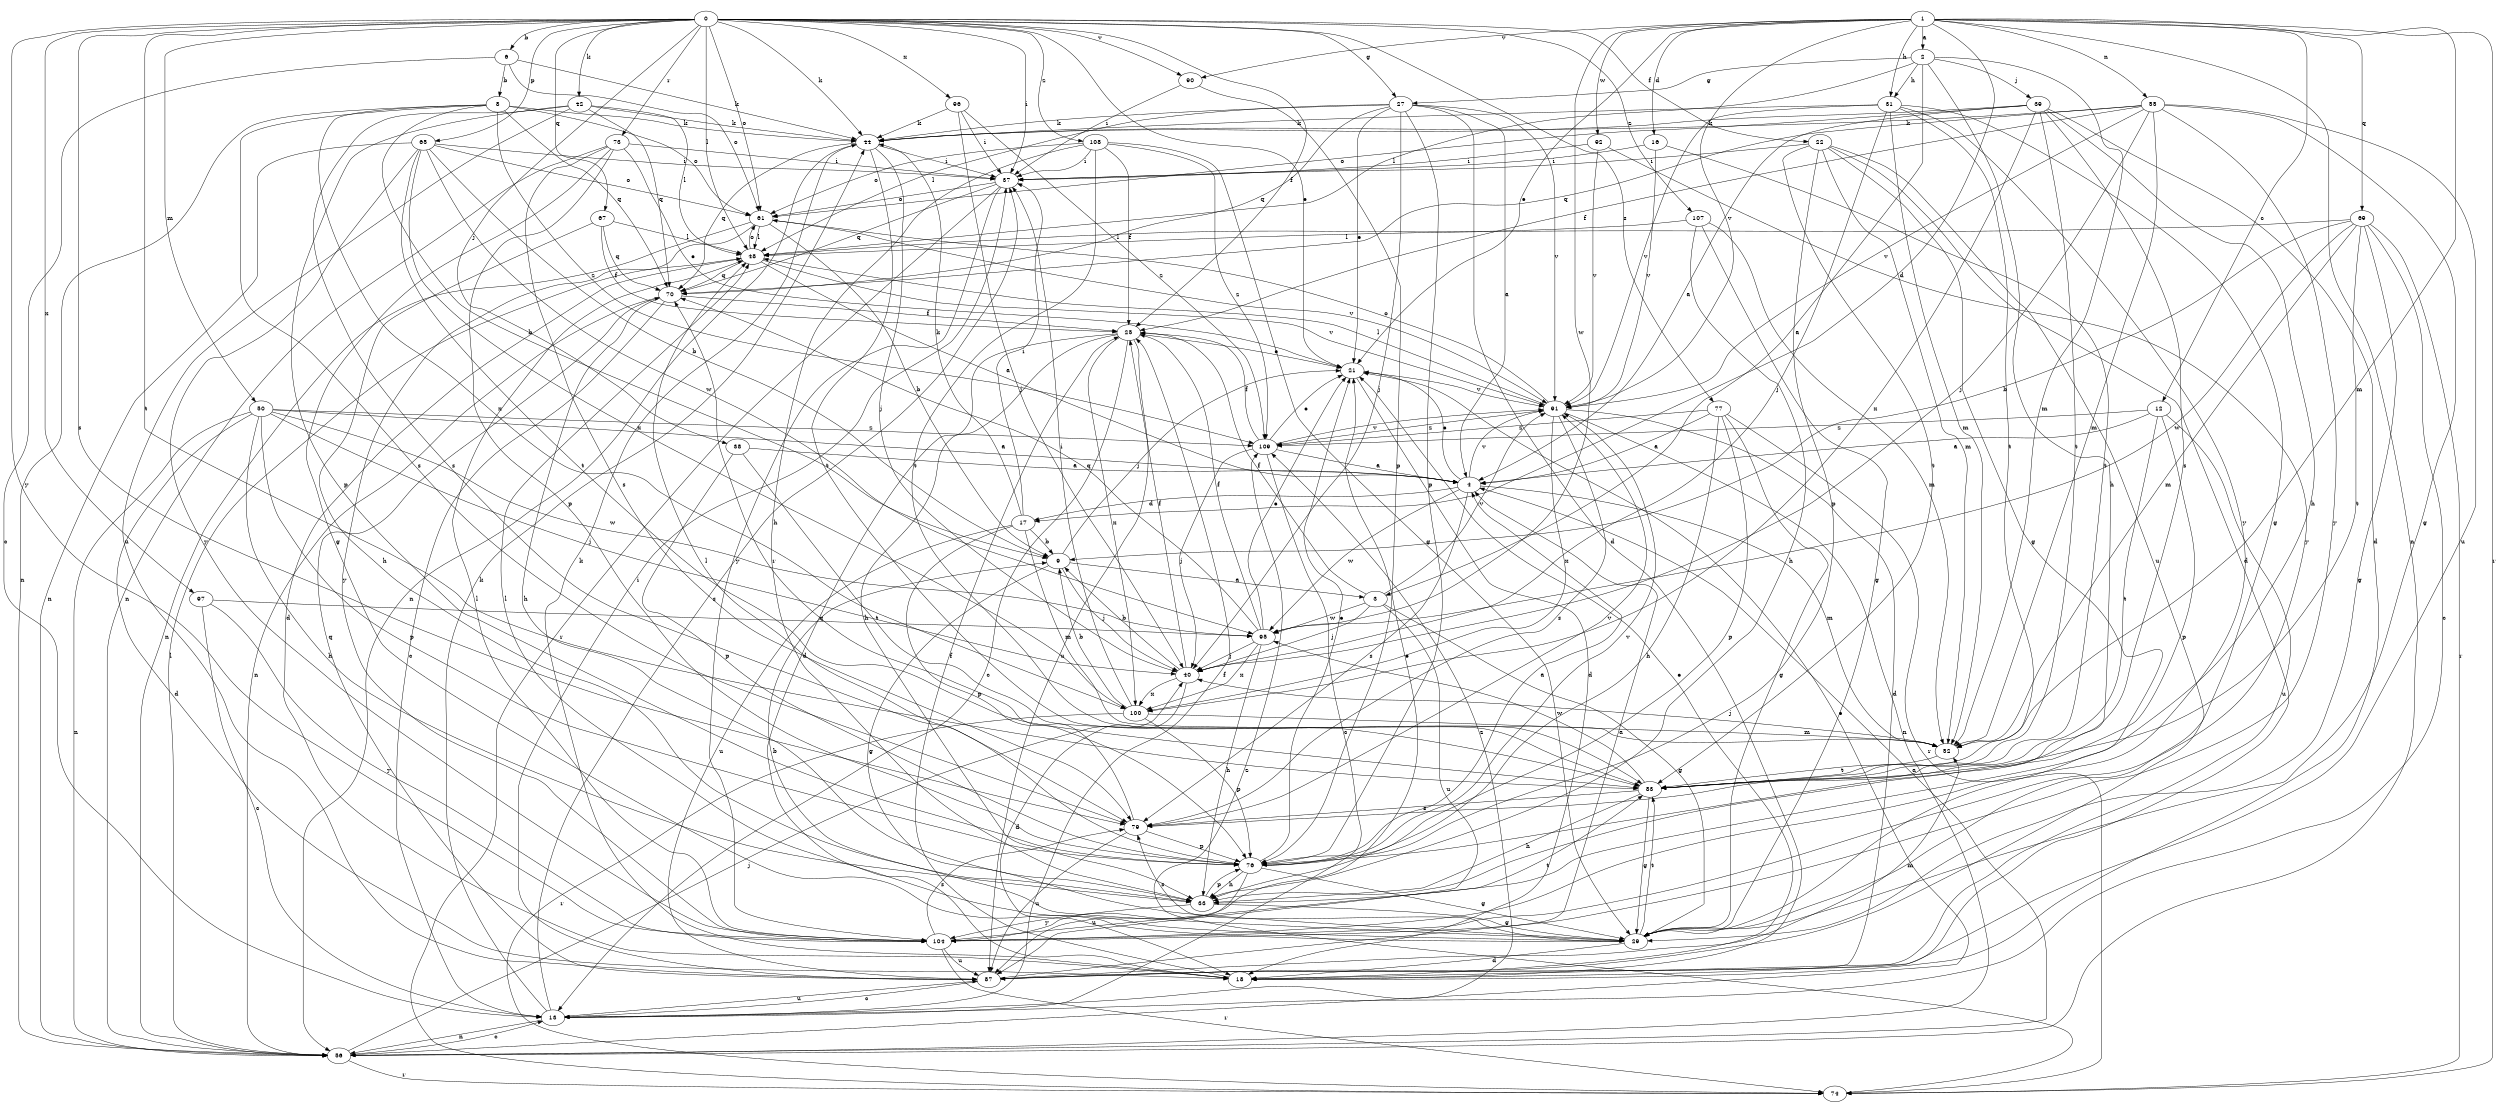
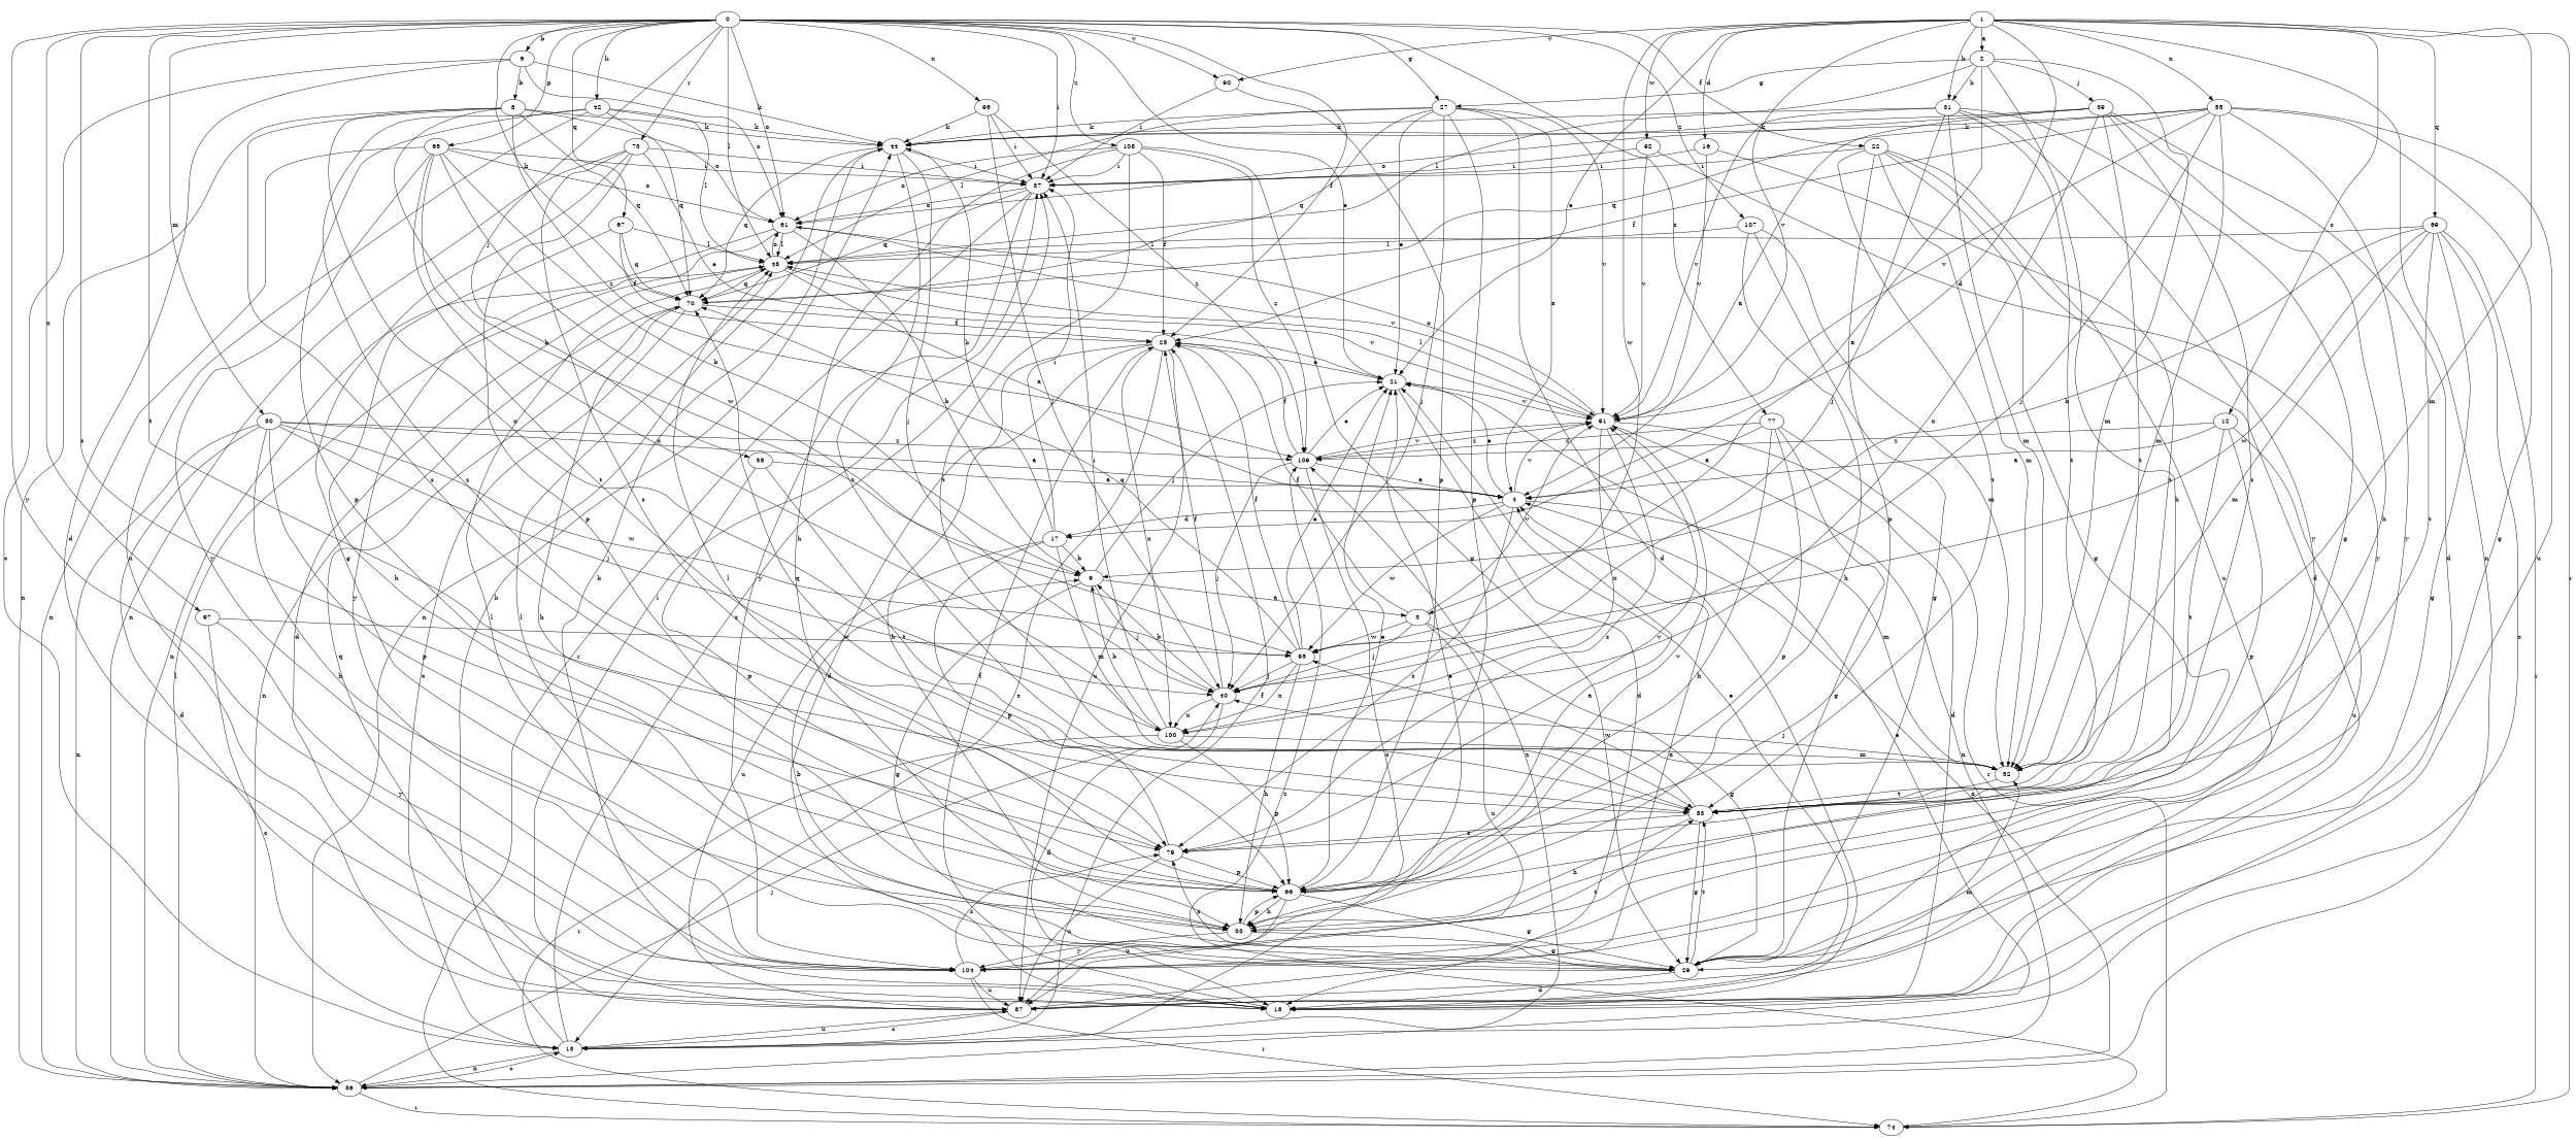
  strict digraph {
    0
    6
    21
    22
    25
    27
    37
    38
    42
    44
    48
    50
    61
    65
    67
    73
    77
    79
    83
    90
    96
    97
    104
    107
    108
    8
    13
    18
    91
    52
    29
    87
-   66 [label=76]
+   66
    33
    100
    40
    4
    70
    74
    56
    95
    109
    9
    1
    2
    12
    16
    17
    31
    55
    69
    92
    3
    39
    0 -> 6 [label=b]
    0 -> 21 [label=e]
    0 -> 22 [label=f]
    0 -> 25 [label=f]
    0 -> 27 [label=g]
    0 -> 37 [label=i]
    0 -> 38 [label=j]
    0 -> 42 [label=k]
-   0 -> 44 [label=k]
+   0 -> 70 [label=k]
    0 -> 48 [label=l]
    0 -> 50 [label=m]
    0 -> 61 [label=o]
    0 -> 65 [label=p]
    0 -> 67 [label=q]
    0 -> 73 [label=r]
    0 -> 77 [label=s]
    0 -> 79 [label=s]
    0 -> 83 [label=t]
    0 -> 90 [label=v]
    0 -> 96 [label=x]
    0 -> 97 [label=x]
    0 -> 104 [label=y]
    0 -> 107 [label=z]
    0 -> 108 [label=z]
    6 -> 44 [label=k]
    6 -> 61 [label=o]
    6 -> 8 [label=b]
    6 -> 13 [label=c]
+   6 -> 18 [label=d]
    21 -> 18 [label=d]
    21 -> 91 [label=v]
    22 -> 37 [label=i]
    22 -> 83 [label=t]
    22 -> 18 [label=d]
    22 -> 52 [label=m]
    22 -> 29 [label=g]
    22 -> 87 [label=u]
    22 -> 66 [label=p]
    25 -> 21 [label=e]
    25 -> 13 [label=c]
    25 -> 18 [label=d]
    25 -> 87 [label=u]
    25 -> 33 [label=h]
    25 -> 100 [label=x]
    27 -> 21 [label=e]
    27 -> 44 [label=k]
    27 -> 48 [label=l]
    27 -> 18 [label=d]
    27 -> 91 [label=v]
    27 -> 66 [label=p]
    27 -> 40 [label=j]
    27 -> 4 [label=a]
    27 -> 70 [label=q]
    37 -> 61 [label=o]
    37 -> 104 [label=y]
    37 -> 70 [label=q]
    37 -> 74 [label=r]
    38 -> 83 [label=t]
    38 -> 66 [label=p]
    38 -> 4 [label=a]
    42 -> 44 [label=k]
    42 -> 48 [label=l]
    42 -> 79 [label=s]
    42 -> 87 [label=u]
    42 -> 66 [label=p]
    42 -> 70 [label=q]
    44 -> 37 [label=i]
    44 -> 83 [label=t]
    44 -> 40 [label=j]
    44 -> 70 [label=q]
    44 -> 56 [label=n]
    48 -> 61 [label=o]
    48 -> 18 [label=d]
    48 -> 91 [label=v]
    48 -> 4 [label=a]
    48 -> 70 [label=q]
    50 -> 18 [label=d]
    50 -> 66 [label=p]
    50 -> 33 [label=h]
    50 -> 40 [label=j]
    50 -> 4 [label=a]
    50 -> 56 [label=n]
    50 -> 95 [label=w]
    50 -> 109 [label=z]
    61 -> 48 [label=l]
    61 -> 104 [label=y]
    61 -> 91 [label=v]
    61 -> 56 [label=n]
    61 -> 9 [label=b]
    65 -> 37 [label=i]
    65 -> 61 [label=o]
    65 -> 83 [label=t]
    65 -> 104 [label=y]
    65 -> 100 [label=x]
    65 -> 56 [label=n]
    65 -> 95 [label=w]
    65 -> 9 [label=b]
    67 -> 25 [label=f]
    67 -> 48 [label=l]
    67 -> 33 [label=h]
    67 -> 70 [label=q]
    73 -> 21 [label=e]
    73 -> 37 [label=i]
    73 -> 79 [label=s]
    73 -> 29 [label=g]
    73 -> 66 [label=p]
    73 -> 56 [label=n]
    77 -> 29 [label=g]
    77 -> 66 [label=p]
    77 -> 33 [label=h]
    77 -> 4 [label=a]
    77 -> 74 [label=r]
    77 -> 109 [label=z]
    79 -> 91 [label=v]
    79 -> 87 [label=u]
    79 -> 66 [label=p]
-   79 -> 70 [label=r]
+   79 -> 70 [label=q]
    83 -> 79 [label=s]
    83 -> 29 [label=g]
    83 -> 33 [label=h]
    83 -> 95 [label=w]
    90 -> 37 [label=i]
    90 -> 66 [label=p]
    96 -> 37 [label=i]
    96 -> 44 [label=k]
    96 -> 40 [label=j]
    96 -> 109 [label=z]
    97 -> 104 [label=y]
    97 -> 13 [label=c]
-   97 -> 95 [label=q]
+   97 -> 95 [label=w]
    104 -> 21 [label=e]
    104 -> 48 [label=l]
    104 -> 79 [label=s]
    104 -> 83 [label=t]
    104 -> 87 [label=u]
    104 -> 74 [label=r]
    107 -> 48 [label=l]
    107 -> 52 [label=m]
    107 -> 29 [label=g]
    107 -> 33 [label=h]
    108 -> 25 [label=f]
    108 -> 37 [label=i]
    108 -> 61 [label=o]
    108 -> 83 [label=t]
    108 -> 29 [label=g]
    108 -> 33 [label=h]
    108 -> 109 [label=z]
    8 -> 44 [label=k]
    8 -> 61 [label=o]
    8 -> 79 [label=s]
    8 -> 100 [label=x]
    8 -> 70 [label=q]
    8 -> 56 [label=n]
    8 -> 109 [label=z]
    8 -> 9 [label=b]
    13 -> 25 [label=f]
    13 -> 37 [label=s]
    13 -> 44 [label=k]
    13 -> 87 [label=u]
    13 -> 56 [label=n]
    13 -> 109 [label=z]
    18 -> 21 [label=e]
    18 -> 25 [label=f]
    18 -> 44 [label=k]
    91 -> 48 [label=l]
    91 -> 61 [label=o]
    91 -> 79 [label=s]
    91 -> 18 [label=d]
    91 -> 100 [label=x]
    91 -> 56 [label=n]
    91 -> 109 [label=z]
    52 -> 83 [label=t]
    52 -> 40 [label=j]
    29 -> 48 [label=l]
    29 -> 79 [label=s]
    29 -> 83 [label=t]
    29 -> 18 [label=d]
    29 -> 9 [label=b]
    87 -> 37 [label=i]
    87 -> 13 [label=c]
    87 -> 52 [label=m]
    87 -> 4 [label=a]
    87 -> 70 [label=q]
    66 -> 21 [label=e]
    66 -> 48 [label=l]
    66 -> 91 [label=v]
    66 -> 29 [label=g]
    66 -> 87 [label=u]
    66 -> 33 [label=h]
    66 -> 4 [label=a]
    33 -> 104 [label=y]
    33 -> 29 [label=g]
    33 -> 66 [label=p]
    100 -> 37 [label=i]
    100 -> 52 [label=m]
    100 -> 66 [label=p]
    100 -> 74 [label=r]
    100 -> 9 [label=b]
    40 -> 25 [label=f]
    40 -> 18 [label=d]
    40 -> 100 [label=x]
    40 -> 9 [label=b]
    4 -> 21 [label=e]
    4 -> 79 [label=s]
    4 -> 91 [label=v]
    4 -> 52 [label=m]
    4 -> 95 [label=w]
    4 -> 17 [label=d]
    70 -> 25 [label=f]
    70 -> 13 [label=c]
    70 -> 33 [label=h]
    70 -> 56 [label=n]
    74 -> 109 [label=z]
    56 -> 21 [label=e]
    56 -> 48 [label=l]
    56 -> 13 [label=c]
    56 -> 40 [label=j]
    56 -> 4 [label=a]
    56 -> 74 [label=r]
    95 -> 21 [label=e]
    95 -> 25 [label=f]
    95 -> 33 [label=h]
    95 -> 100 [label=x]
    95 -> 40 [label=j]
    95 -> 70 [label=q]
    109 -> 21 [label=e]
    109 -> 25 [label=f]
    109 -> 13 [label=c]
    109 -> 91 [label=v]
    109 -> 40 [label=j]
    109 -> 4 [label=a]
    9 -> 21 [label=j]
    9 -> 29 [label=g]
    9 -> 40 [label=j]
    9 -> 3 [label=a]
    1 -> 21 [label=e]
    1 -> 90 [label=v]
    1 -> 91 [label=v]
    1 -> 52 [label=m]
    1 -> 74 [label=r]
    1 -> 56 [label=n]
    1 -> 95 [label=w]
    1 -> 2 [label=a]
    1 -> 12 [label=c]
    1 -> 16 [label=d]
    1 -> 17 [label=d]
    1 -> 31 [label=h]
    1 -> 55 [label=n]
    1 -> 69 [label=q]
    1 -> 92 [label=w]
    2 -> 27 [label=g]
    2 -> 48 [label=l]
    2 -> 52 [label=m]
    2 -> 33 [label=h]
    2 -> 31 [label=h]
    2 -> 3 [label=a]
    2 -> 39 [label=j]
    12 -> 83 [label=t]
    12 -> 87 [label=u]
    12 -> 66 [label=p]
    12 -> 4 [label=a]
    12 -> 109 [label=z]
    16 -> 37 [label=i]
    16 -> 83 [label=t]
    16 -> 91 [label=v]
    17 -> 37 [label=i]
    17 -> 44 [label=k]
    17 -> 52 [label=m]
    17 -> 87 [label=u]
    17 -> 66 [label=p]
    17 -> 9 [label=b]
    31 -> 44 [label=k]
    31 -> 83 [label=t]
    31 -> 104 [label=y]
    31 -> 91 [label=v]
    31 -> 52 [label=m]
    31 -> 29 [label=g]
    31 -> 40 [label=j]
    55 -> 25 [label=f]
    55 -> 44 [label=k]
    55 -> 104 [label=y]
    55 -> 91 [label=v]
    55 -> 52 [label=m]
    55 -> 29 [label=g]
    55 -> 87 [label=u]
    55 -> 40 [label=j]
    55 -> 70 [label=q]
    69 -> 48 [label=l]
    69 -> 83 [label=t]
    69 -> 13 [label=c]
    69 -> 52 [label=m]
    69 -> 29 [label=g]
    69 -> 74 [label=r]
    69 -> 95 [label=w]
    69 -> 9 [label=b]
    92 -> 37 [label=i]
    92 -> 104 [label=y]
    92 -> 91 [label=v]
    3 -> 25 [label=f]
    3 -> 91 [label=v]
    3 -> 29 [label=g]
    3 -> 87 [label=u]
    3 -> 40 [label=j]
    3 -> 95 [label=w]
    39 -> 44 [label=k]
    39 -> 61 [label=o]
    39 -> 79 [label=s]
    39 -> 83 [label=t]
    39 -> 18 [label=d]
    39 -> 33 [label=h]
    39 -> 100 [label=x]
    39 -> 4 [label=a]
  }
